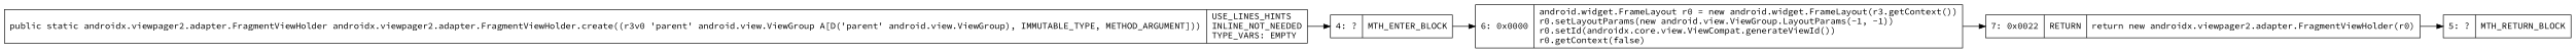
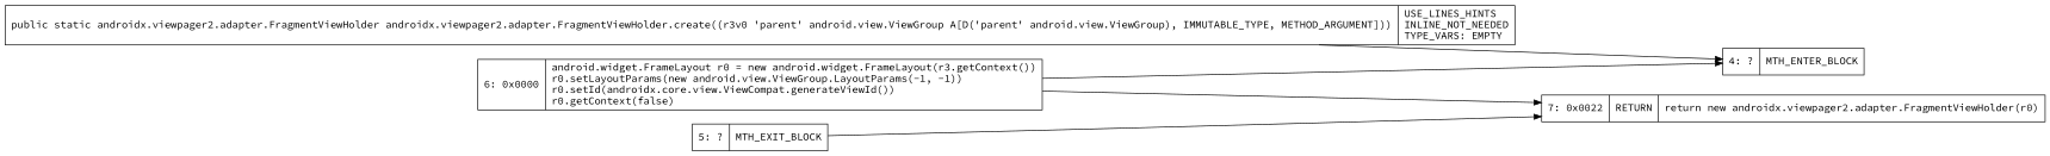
  digraph {
    fontname="Source Code Pro"
    rankdir=LR
    node [fontname="Source Code Pro" shape=record]
    edge [fontname="Source Code Pro"]
    n1 [label="{4\:\ ?|MTH_ENTER_BLOCK\l}"]
    n2 [label="{6\:\ 0x0000|android.widget.FrameLayout r0 = new android.widget.FrameLayout(r3.getContext())\lr0.setLayoutParams(new android.view.ViewGroup.LayoutParams(\-1, \-1))\lr0.setId(androidx.core.view.ViewCompat.generateViewId())\lr0.getContext(false)\l}"]
    n3 [label="{7\:\ 0x0022|RETURN\l|return new androidx.viewpager2.adapter.FragmentViewHolder(r0)\l}"]
-   n4 [label="{5\:\ ?|MTH_RETURN_BLOCK\l}"]
+   n4 [label="{5\:\ ?|MTH_EXIT_BLOCK\l}"]
    n5 [label="{public static androidx.viewpager2.adapter.FragmentViewHolder androidx.viewpager2.adapter.FragmentViewHolder.create((r3v0 'parent' android.view.ViewGroup A[D('parent' android.view.ViewGroup), IMMUTABLE_TYPE, METHOD_ARGUMENT]))  | USE_LINES_HINTS\lINLINE_NOT_NEEDED\lTYPE_VARS: EMPTY\l}"]
-   n1 -> n2
+   n2 -> n1
    n2 -> n3
-   n3 -> n4
+   n4 -> n3
    n5 -> n1
  }
